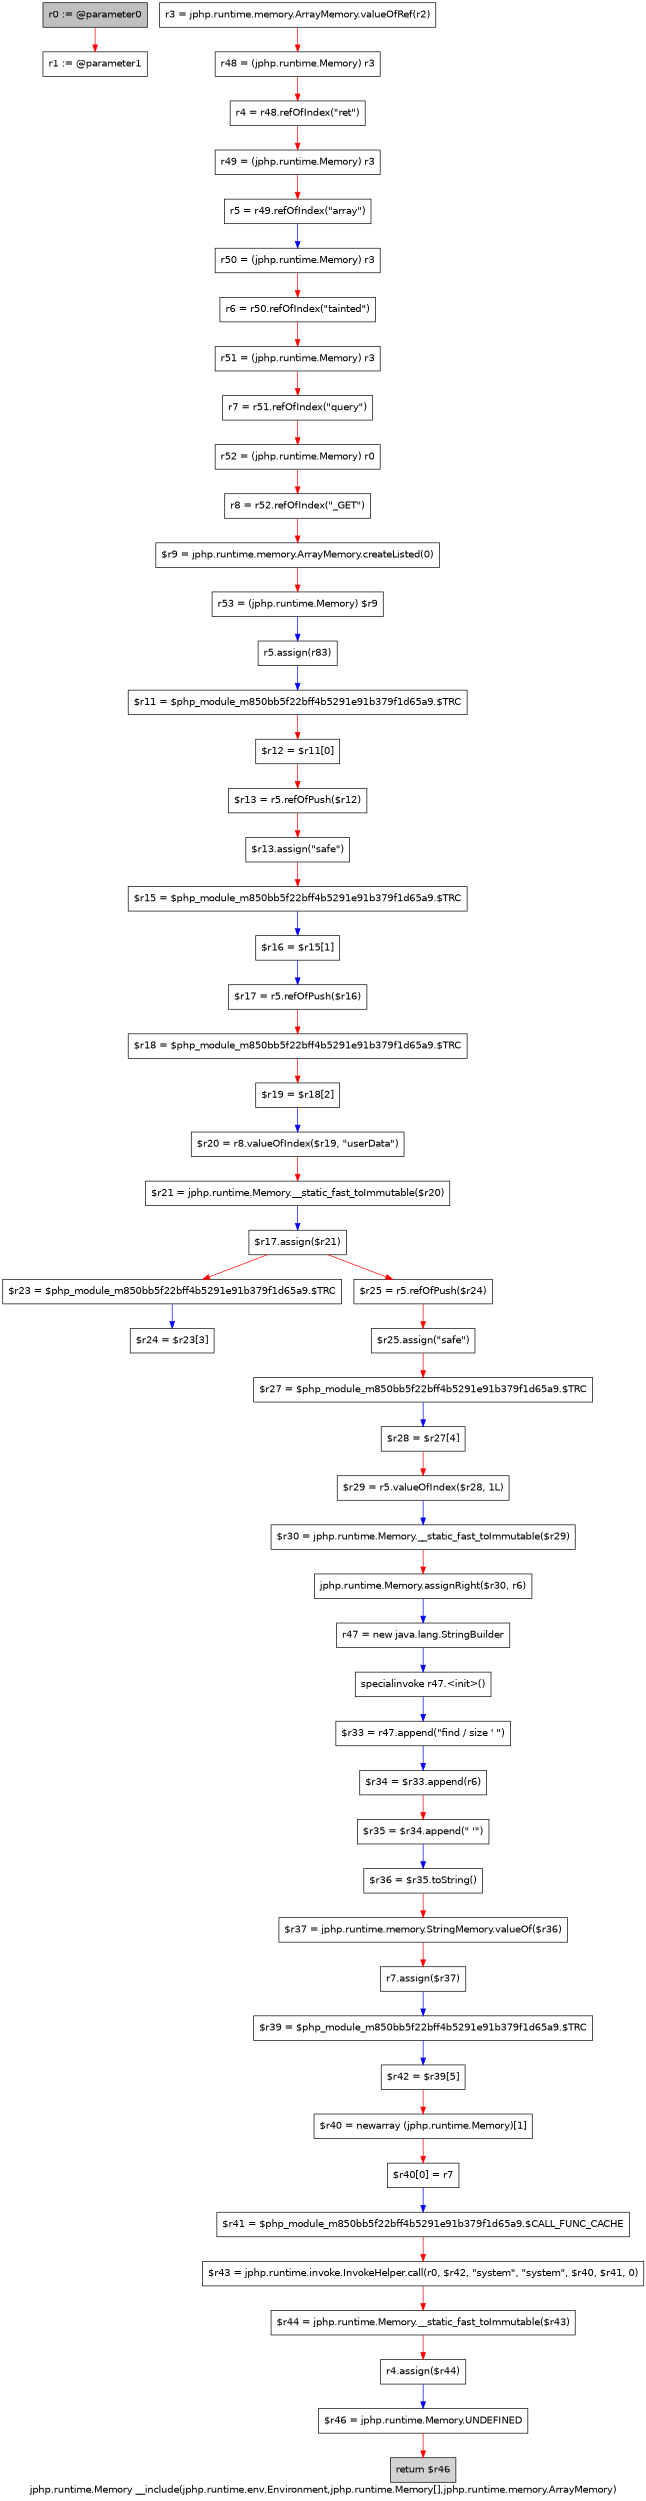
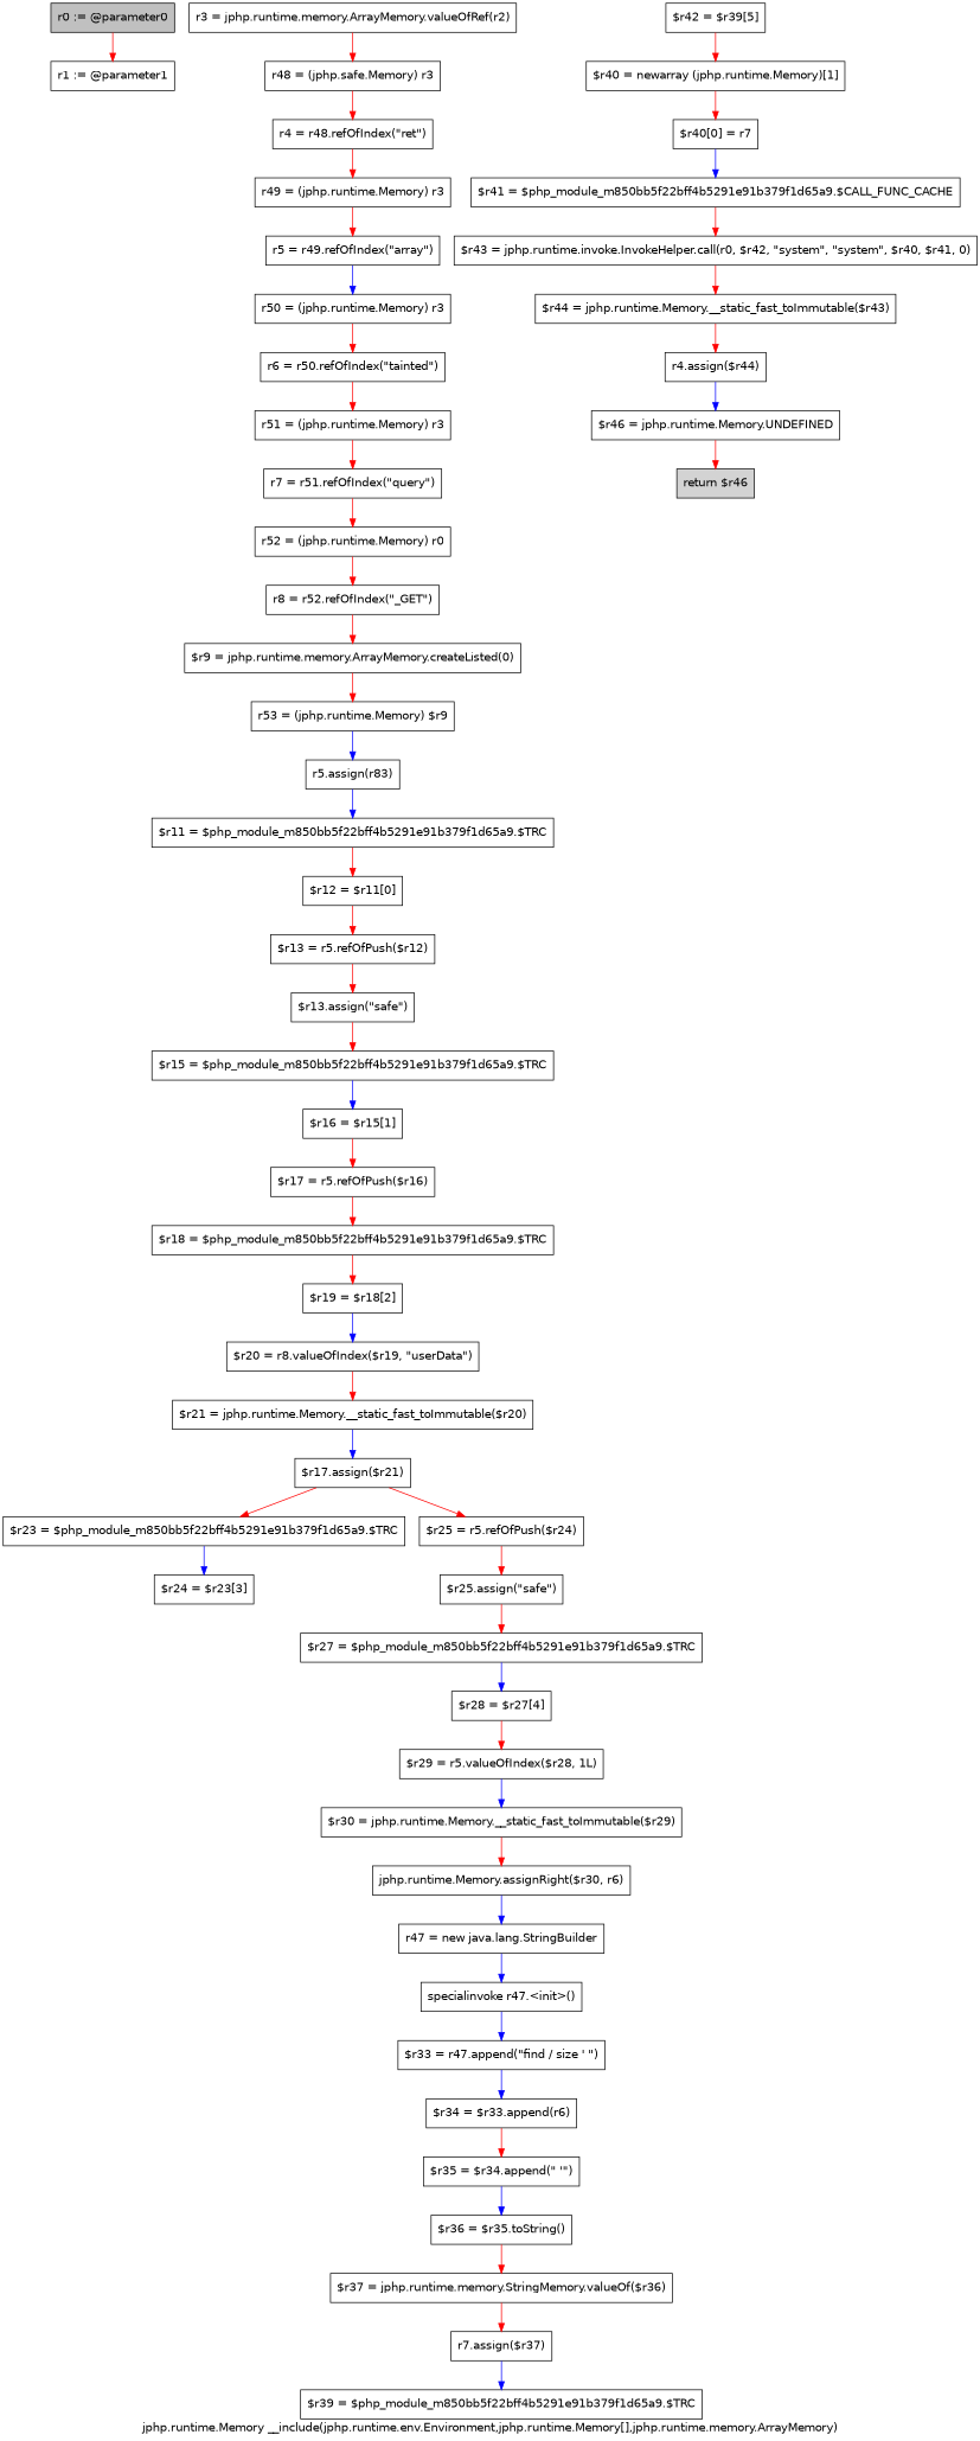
  digraph {
    fontname="DejaVu Sans"
    label="jphp.runtime.Memory __include(jphp.runtime.env.Environment,jphp.runtime.Memory[],jphp.runtime.memory.ArrayMemory)"
    node [fontname="DejaVu Sans" shape=box]
    edge [color=red fontname="DejaVu Sans"]
    n1 [fillcolor=gray label="r0 := @parameter0" style=filled]
    n2 [label="r1 := @parameter1"]
    n3 [label="r3 = jphp.runtime.memory.ArrayMemory.valueOfRef(r2)"]
-   n4 [label="r48 = (jphp.runtime.Memory) r3"]
+   n4 [label="r48 = (jphp.safe.Memory) r3"]
    n5 [label="r4 = r48.refOfIndex(\"ret\")"]
    n6 [label="r49 = (jphp.runtime.Memory) r3"]
    n7 [label="r5 = r49.refOfIndex(\"array\")"]
    n8 [label="r50 = (jphp.runtime.Memory) r3"]
    n9 [label="r6 = r50.refOfIndex(\"tainted\")"]
    n10 [label="r51 = (jphp.runtime.Memory) r3"]
    n11 [label="r7 = r51.refOfIndex(\"query\")"]
    n12 [label="r52 = (jphp.runtime.Memory) r0"]
    n13 [label="r8 = r52.refOfIndex(\"_GET\")"]
    n14 [label="$r9 = jphp.runtime.memory.ArrayMemory.createListed(0)"]
    n15 [label="r53 = (jphp.runtime.Memory) $r9"]
    n16 [label="r5.assign(r83)"]
    n17 [label="$r11 = $php_module_m850bb5f22bff4b5291e91b379f1d65a9.$TRC"]
    n18 [label="$r12 = $r11[0]"]
    n19 [label="$r13 = r5.refOfPush($r12)"]
    n20 [label="$r13.assign(\"safe\")"]
    n21 [label="$r15 = $php_module_m850bb5f22bff4b5291e91b379f1d65a9.$TRC"]
    n22 [label="$r16 = $r15[1]"]
    n23 [label="$r17 = r5.refOfPush($r16)"]
    n24 [label="$r18 = $php_module_m850bb5f22bff4b5291e91b379f1d65a9.$TRC"]
    n25 [label="$r19 = $r18[2]"]
    n26 [label="$r20 = r8.valueOfIndex($r19, \"userData\")"]
    n27 [label="$r21 = jphp.runtime.Memory.__static_fast_toImmutable($r20)"]
    n28 [label="$r17.assign($r21)"]
    n29 [label="$r23 = $php_module_m850bb5f22bff4b5291e91b379f1d65a9.$TRC"]
    n30 [label="$r25 = r5.refOfPush($r24)"]
    n31 [label="$r24 = $r23[3]"]
    n32 [label="$r25.assign(\"safe\")"]
    n33 [label="$r27 = $php_module_m850bb5f22bff4b5291e91b379f1d65a9.$TRC"]
    n34 [label="$r28 = $r27[4]"]
    n35 [label="$r29 = r5.valueOfIndex($r28, 1L)"]
    n36 [label="$r30 = jphp.runtime.Memory.__static_fast_toImmutable($r29)"]
    n37 [label="jphp.runtime.Memory.assignRight($r30, r6)"]
    n38 [label="r47 = new java.lang.StringBuilder"]
    n39 [label="specialinvoke r47.<init>()"]
    n40 [label="$r33 = r47.append(\"find / size \' \")"]
    n41 [label="$r34 = $r33.append(r6)"]
    n42 [label="$r35 = $r34.append(\" \'\")"]
    n43 [label="$r36 = $r35.toString()"]
    n44 [label="$r37 = jphp.runtime.memory.StringMemory.valueOf($r36)"]
    n45 [label="r7.assign($r37)"]
    n46 [label="$r39 = $php_module_m850bb5f22bff4b5291e91b379f1d65a9.$TRC"]
    n47 [label="$r42 = $r39[5]"]
    n48 [label="$r40 = newarray (jphp.runtime.Memory)[1]"]
    n49 [label="$r40[0] = r7"]
    n50 [label="$r41 = $php_module_m850bb5f22bff4b5291e91b379f1d65a9.$CALL_FUNC_CACHE"]
    n51 [label="$r43 = jphp.runtime.invoke.InvokeHelper.call(r0, $r42, \"system\", \"system\", $r40, $r41, 0)"]
    n52 [label="$r44 = jphp.runtime.Memory.__static_fast_toImmutable($r43)"]
    n53 [label="r4.assign($r44)"]
    n54 [label="$r46 = jphp.runtime.Memory.UNDEFINED"]
    n55 [fillcolor=lightgray label="return $r46" style=filled]
    n1 -> n2
    n3 -> n4
    n4 -> n5
    n5 -> n6
    n6 -> n7
    n7 -> n8 [color=blue]
    n8 -> n9
    n9 -> n10
    n10 -> n11
    n11 -> n12
    n12 -> n13
    n13 -> n14
    n14 -> n15
    n15 -> n16 [color=blue]
    n16 -> n17 [color=blue]
    n17 -> n18
    n18 -> n19
    n19 -> n20
    n20 -> n21
    n21 -> n22 [color=blue]
-   n22 -> n23 [color=blue]
+   n22 -> n23
    n23 -> n24
    n24 -> n25
    n25 -> n26 [color=blue]
    n26 -> n27
    n27 -> n28 [color=blue]
    n28 -> n29
    n28 -> n30
    n29 -> n31 [color=blue]
    n30 -> n32
    n32 -> n33
    n33 -> n34 [color=blue]
    n34 -> n35
    n35 -> n36 [color=blue]
    n36 -> n37
    n37 -> n38 [color=blue]
    n38 -> n39 [color=blue]
    n39 -> n40 [color=blue]
    n40 -> n41 [color=blue]
    n41 -> n42
    n42 -> n43 [color=blue]
    n43 -> n44
    n44 -> n45
    n45 -> n46 [color=blue]
-   n46 -> n47 [color=blue]
    n47 -> n48
    n48 -> n49
    n49 -> n50 [color=blue]
    n50 -> n51
    n51 -> n52
    n52 -> n53
    n53 -> n54 [color=blue]
    n54 -> n55
  }
